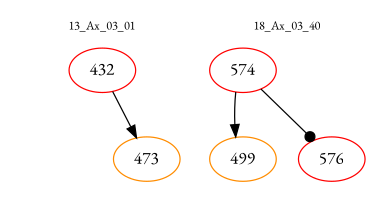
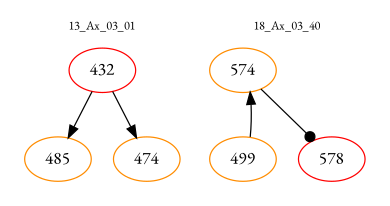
  digraph {
    fontname="EB Garamond"
    node [color=red fontname="EB Garamond"]
    edge [arrowhead=normal color=black fontname="EB Garamond"]
    n1 [label=432]
-   n3 [color=darkorange label=473]
-   n4 [label=574]
+   n2 [color=darkorange label=485]
+   n3 [color=darkorange label=474]
+   n4 [color=darkorange label=574]
    n5 [color=darkorange label=499]
-   n6 [label=576]
+   n6 [label=578]
    subgraph cluster_1 {
      color=white
      fontsize=10
      label="13_Ax_03_01"
      n1
+     n2
      n3
    }
    subgraph cluster_2 {
      color=white
      fontsize=10
      label="18_Ax_03_40"
      n4
      n5
      n6
    }
+   n1 -> n2
    n1 -> n3
-   n4 -> n5
+   n5 -> n4
    n4 -> n6 [arrowhead=dot]
  }
